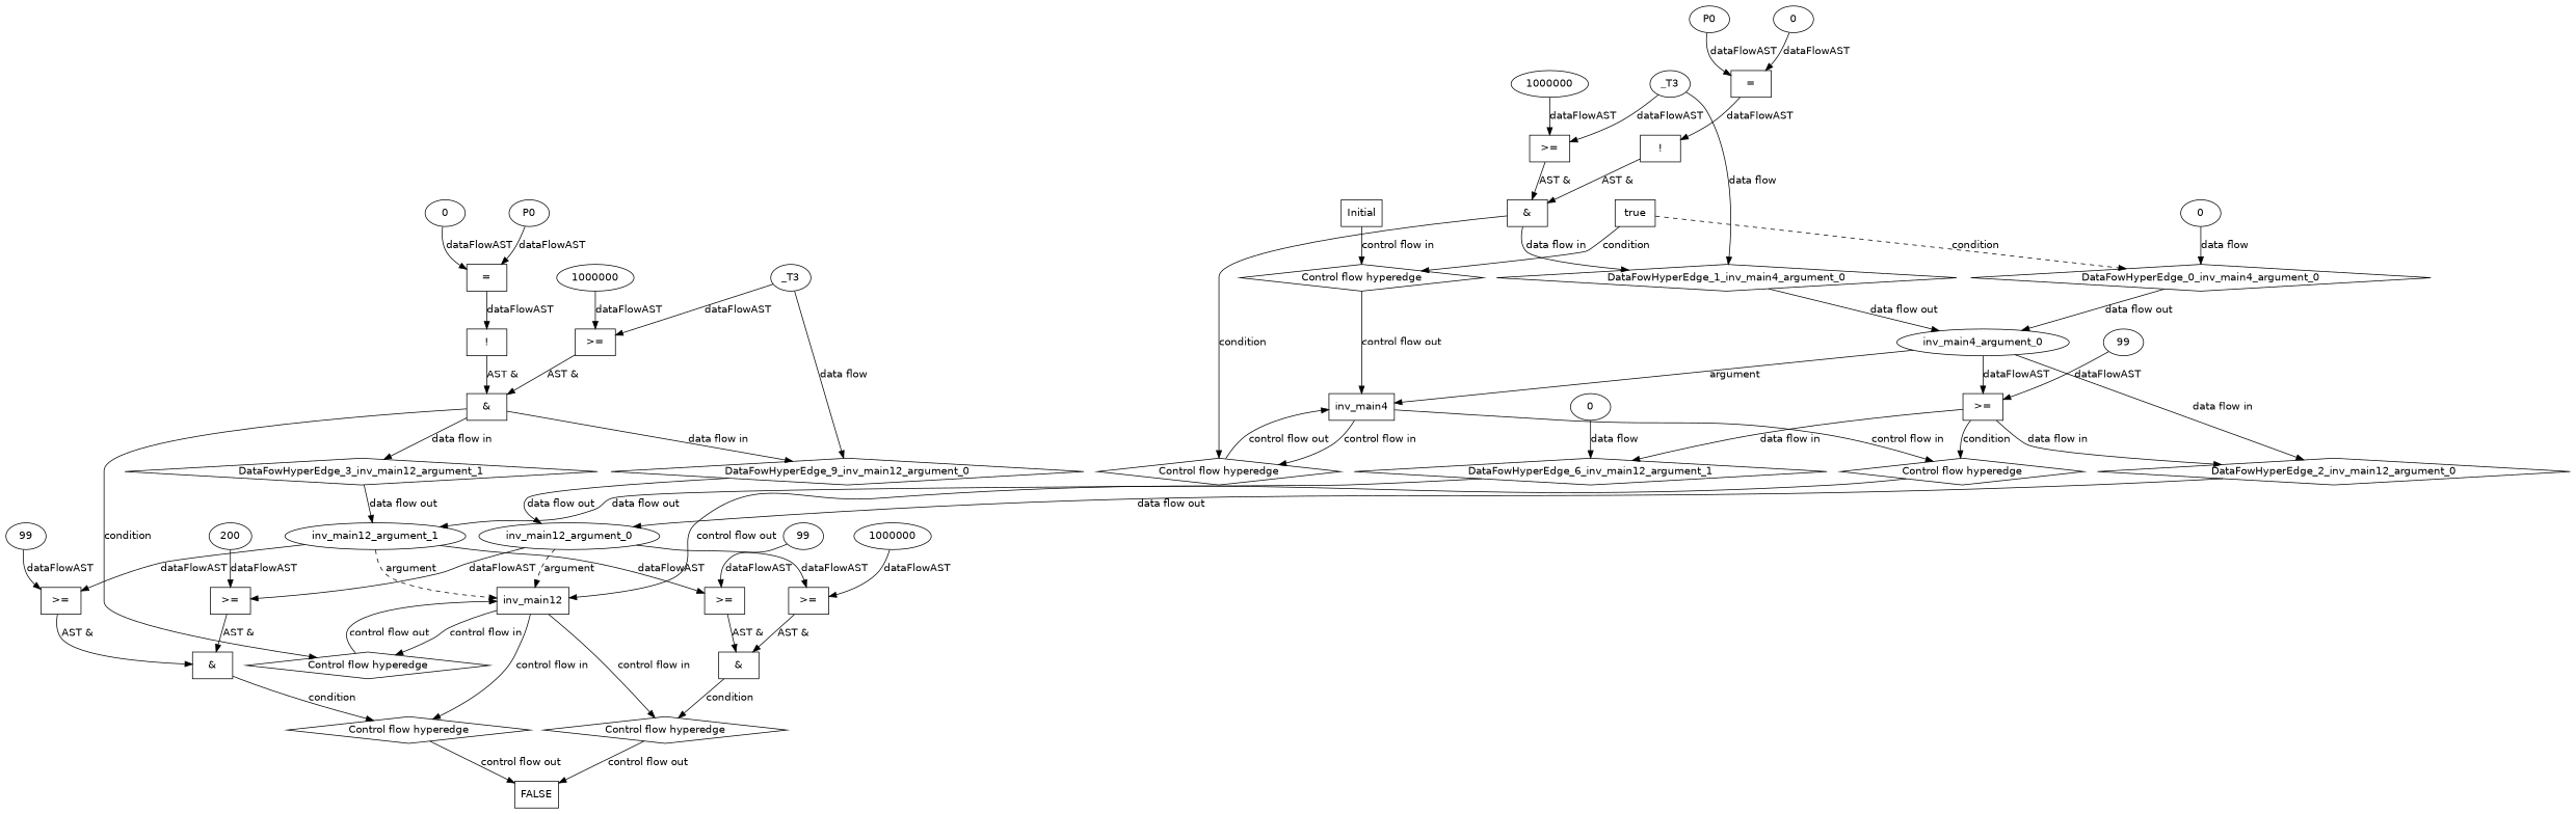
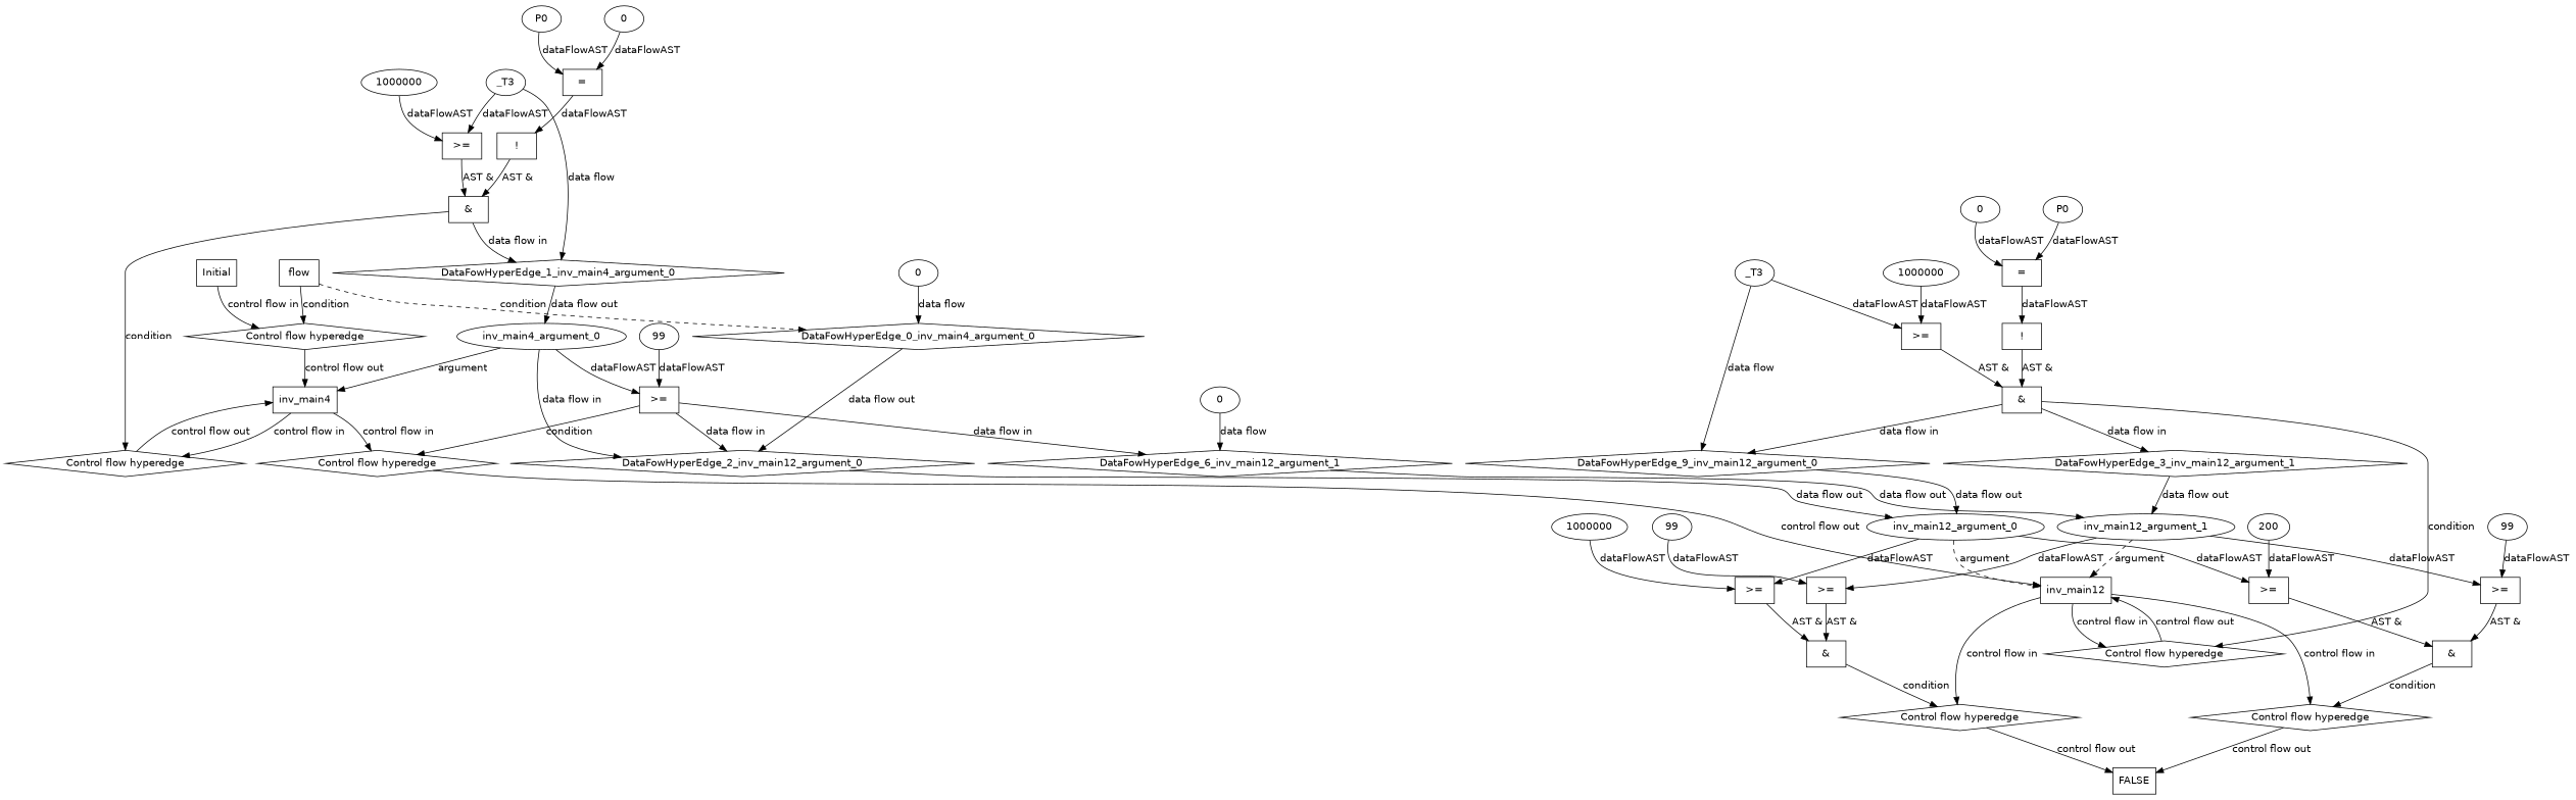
  digraph {
    fontname="DejaVu Sans"
    node [fontname="DejaVu Sans" nodeName=argument0 shape=rect]
    edge [fontname="DejaVu Sans"]
    n1 [label=inv_main12 nodeName=inv_main12]
    n2 [label="Control flow hyperedge" nodeName=ControlFowHyperEdge_3 shape=diamond]
    n3 [label="Control flow hyperedge" nodeName=ControlFowHyperEdge_4 shape=diamond]
    n4 [label="Control flow hyperedge" nodeName=ControlFowHyperEdge_5 shape=diamond]
    n5 [label=FALSE nodeName=FALSE]
    n6 [label=inv_main4 nodeName=inv_main4]
    n7 [label="Control flow hyperedge" nodeName=ControlFowHyperEdge_1 shape=diamond]
    n8 [label="Control flow hyperedge" nodeName=ControlFowHyperEdge_2 shape=diamond]
    n9 [label=Initial nodeName=Initial]
    n10 [label="Control flow hyperedge" nodeName=ControlFowHyperEdge_0 shape=diamond]
    n11 [label=inv_main4_argument_0 shape=oval]
    n12 [label=">=" nodeName=xxxinv_main12___inv_main4_2xxxguard_0_node_0]
    n13 [label=DataFowHyperEdge_2_inv_main12_argument_0 nodeName=DataFowHyperEdge_2_inv_main12_argument_0 shape=diamond]
    n14 [label=DataFowHyperEdge_6_inv_main12_argument_1 nodeName=DataFowHyperEdge_2_inv_main12_argument_1 shape=diamond]
    n15 [label=inv_main12_argument_0 shape=oval]
    n16 [label=">=" nodeName=xxxFALSE___inv_main12_4xxxguard1_node_0]
    n17 [label=">=" nodeName=xxxFALSE___inv_main12_5xxxguard1_node_0]
    n18 [label="&" nodeName=xxxFALSE___inv_main12_4xxx_and]
    n19 [label="&" nodeName=xxxFALSE___inv_main12_5xxx_and]
    n20 [label=inv_main12_argument_1 nodeName=argument1 shape=oval]
    n21 [label=">=" nodeName=xxxFALSE___inv_main12_4xxxguard_0_node_0]
    n22 [label=">=" nodeName=xxxFALSE___inv_main12_5xxxguard_0_node_0]
-   n23 [label=true nodeName=true_0]
+   n23 [label=flow nodeName=true_0]
    n24 [label=DataFowHyperEdge_0_inv_main4_argument_0 nodeName=DataFowHyperEdge_0_inv_main4_argument_0 shape=diamond]
    n25 [label=0 nodeName=xxxinv_main4___Initial_0xxxdataFlow_0_node_0 shape=""]
    n26 [label="&" nodeName=xxxinv_main4___inv_main4_1xxx_and]
    n27 [label=DataFowHyperEdge_1_inv_main4_argument_0 nodeName=DataFowHyperEdge_1_inv_main4_argument_0 shape=diamond]
    n28 [label=">=" nodeName=xxxinv_main4___inv_main4_1xxxguard_0_node_0]
    n29 [label=1000000 nodeName=xxxinv_main4___inv_main4_1xxxguard_0_node_1 shape=""]
    n30 [label=_T3 nodeName=xxxinv_main4___inv_main4_1xxxdataFlow_0_node_0 shape=""]
    n31 [label="!" nodeName=xxxinv_main4___inv_main4_1xxxguard1_node_0]
    n32 [label="=" nodeName=xxxinv_main4___inv_main4_1xxxguard1_node_1]
    n33 [label=P0 nodeName=xxxinv_main4___inv_main4_1xxxguard1_node_2 shape=""]
    n34 [label=0 nodeName=xxxinv_main4___inv_main4_1xxxguard1_node_3 shape=""]
    n35 [label=99 nodeName=xxxinv_main12___inv_main4_2xxxguard_0_node_1 shape=""]
    n36 [label=0 nodeName=xxxinv_main12___inv_main4_2xxxdataFlow_0_node_0 shape=""]
    n37 [label="&" nodeName=xxxinv_main12___inv_main12_3xxx_and]
    n38 [label=DataFowHyperEdge_9_inv_main12_argument_0 nodeName=DataFowHyperEdge_3_inv_main12_argument_0 shape=diamond]
    n39 [label=DataFowHyperEdge_3_inv_main12_argument_1 nodeName=DataFowHyperEdge_3_inv_main12_argument_1 shape=diamond]
    n40 [label=">=" nodeName=xxxinv_main12___inv_main12_3xxxguard_0_node_0]
    n41 [label=1000000 nodeName=xxxinv_main12___inv_main12_3xxxguard_0_node_1 shape=""]
    n42 [label=_T3 nodeName=xxxinv_main12___inv_main12_3xxxdataFlow_0_node_0 shape=""]
    n43 [label="!" nodeName=xxxinv_main12___inv_main12_3xxxguard1_node_0]
    n44 [label="=" nodeName=xxxinv_main12___inv_main12_3xxxguard1_node_1]
    n45 [label=P0 nodeName=xxxinv_main12___inv_main12_3xxxguard1_node_2 shape=""]
    n46 [label=0 nodeName=xxxinv_main12___inv_main12_3xxxguard1_node_3 shape=""]
    n47 [label=99 nodeName=xxxFALSE___inv_main12_4xxxguard_0_node_1 shape=""]
    n48 [label=200 nodeName=xxxFALSE___inv_main12_4xxxguard1_node_2 shape=""]
    n49 [label=99 nodeName=xxxFALSE___inv_main12_5xxxguard_0_node_1 shape=""]
    n50 [label=1000000 nodeName=xxxFALSE___inv_main12_5xxxguard1_node_2 shape=""]
    n1 -> n2 [label="control flow in"]
    n1 -> n3 [label="control flow in"]
    n1 -> n4 [label="control flow in"]
    n2 -> n1 [label="control flow out"]
    n3 -> n5 [label="control flow out"]
    n4 -> n5 [label="control flow out"]
    n6 -> n7 [label="control flow in"]
    n6 -> n8 [label="control flow in"]
    n7 -> n6 [label="control flow out"]
    n8 -> n1 [label="control flow out"]
    n9 -> n10 [label="control flow in"]
    n10 -> n6 [label="control flow out"]
    n11 -> n6 [label=argument style=solid]
    n11 -> n12 [label=dataFlowAST]
    n11 -> n13 [label="data flow in"]
    n12 -> n8 [label=condition]
    n12 -> n13 [label="data flow in"]
    n12 -> n14 [label="data flow in"]
    n13 -> n15 [label="data flow out"]
    n14 -> n20 [label="data flow out"]
    n15 -> n1 [label=argument style=dashed]
    n15 -> n16 [label=dataFlowAST]
    n15 -> n17 [label=dataFlowAST]
    n16 -> n18 [label="AST &"]
    n17 -> n19 [label="AST &"]
    n18 -> n3 [label=condition]
    n19 -> n4 [label=condition]
    n20 -> n1 [label=argument style=dashed]
    n20 -> n21 [label=dataFlowAST]
    n20 -> n22 [label=dataFlowAST]
    n21 -> n18 [label="AST &"]
    n22 -> n19 [label="AST &"]
    n23 -> n10 [label=condition]
    n23 -> n24 [label=condition style=dashed]
-   n24 -> n11 [label="data flow out"]
+   n24 -> n13 [label="data flow out"]
    n25 -> n24 [label="data flow"]
    n26 -> n7 [label=condition]
    n26 -> n27 [label="data flow in"]
    n27 -> n11 [label="data flow out"]
    n28 -> n26 [label="AST &"]
    n29 -> n28 [label=dataFlowAST]
    n30 -> n27 [label="data flow"]
    n30 -> n28 [label=dataFlowAST]
    n31 -> n26 [label="AST &"]
    n32 -> n31 [label=dataFlowAST]
    n33 -> n32 [label=dataFlowAST]
    n34 -> n32 [label=dataFlowAST]
    n35 -> n12 [label=dataFlowAST]
    n36 -> n14 [label="data flow"]
    n37 -> n2 [label=condition]
    n37 -> n38 [label="data flow in"]
    n37 -> n39 [label="data flow in"]
    n38 -> n15 [label="data flow out"]
    n39 -> n20 [label="data flow out"]
    n40 -> n37 [label="AST &"]
    n41 -> n40 [label=dataFlowAST]
    n42 -> n38 [label="data flow"]
    n42 -> n40 [label=dataFlowAST]
    n43 -> n37 [label="AST &"]
    n44 -> n43 [label=dataFlowAST]
    n45 -> n44 [label=dataFlowAST]
    n46 -> n44 [label=dataFlowAST]
    n47 -> n21 [label=dataFlowAST]
    n48 -> n16 [label=dataFlowAST]
    n49 -> n22 [label=dataFlowAST]
    n50 -> n17 [label=dataFlowAST]
  }
